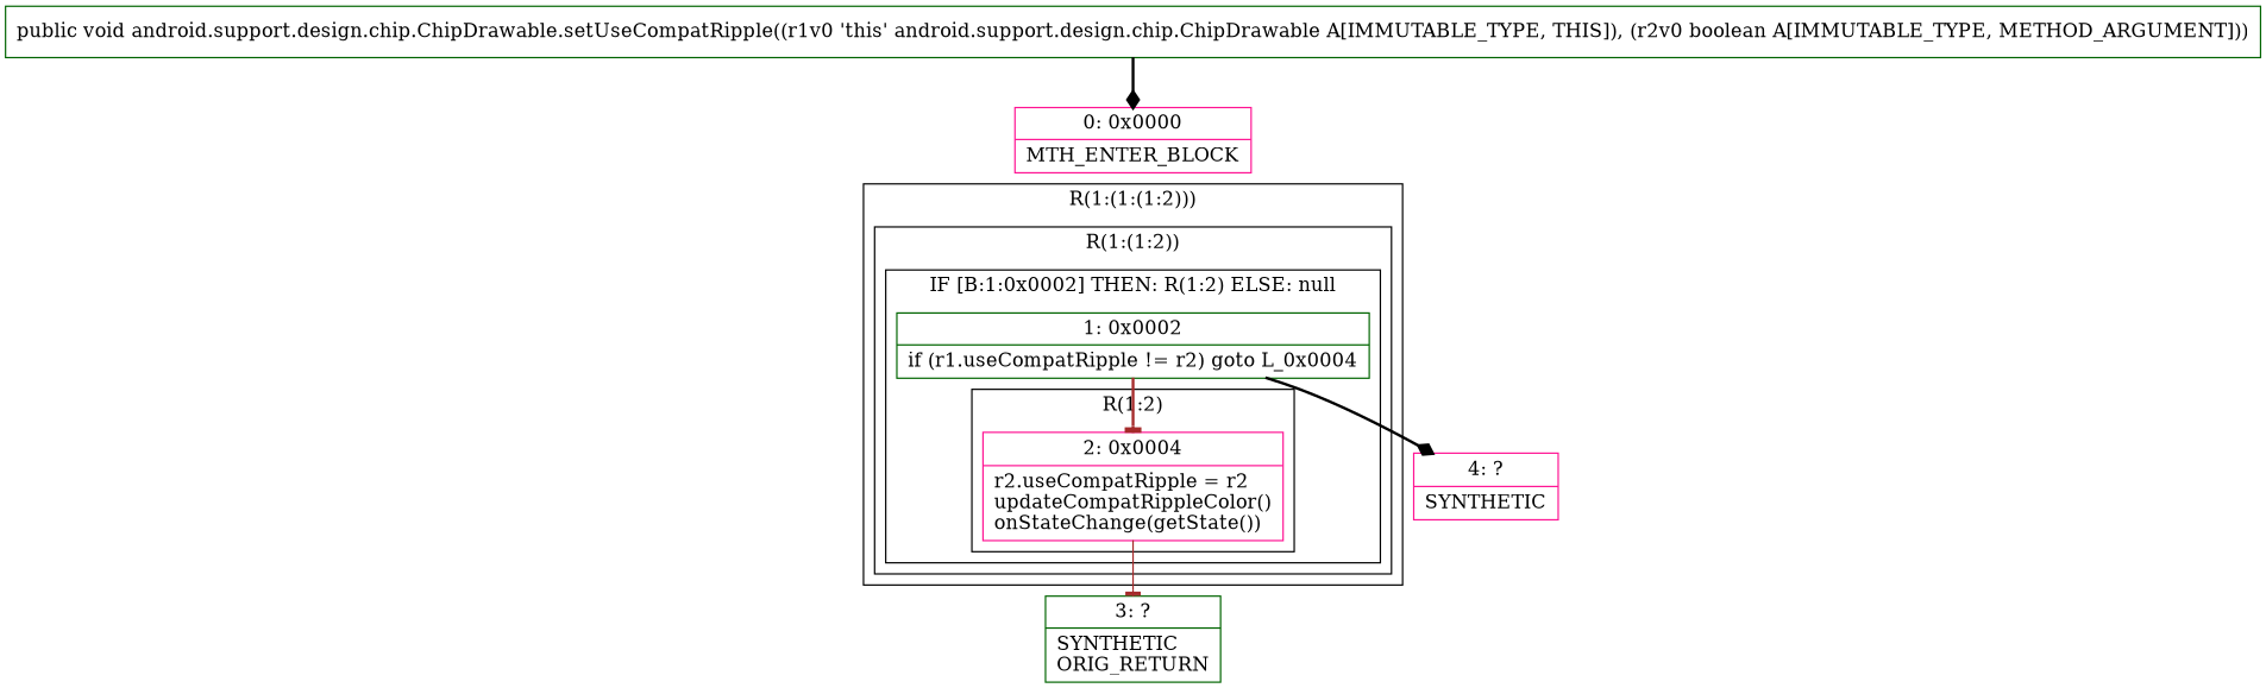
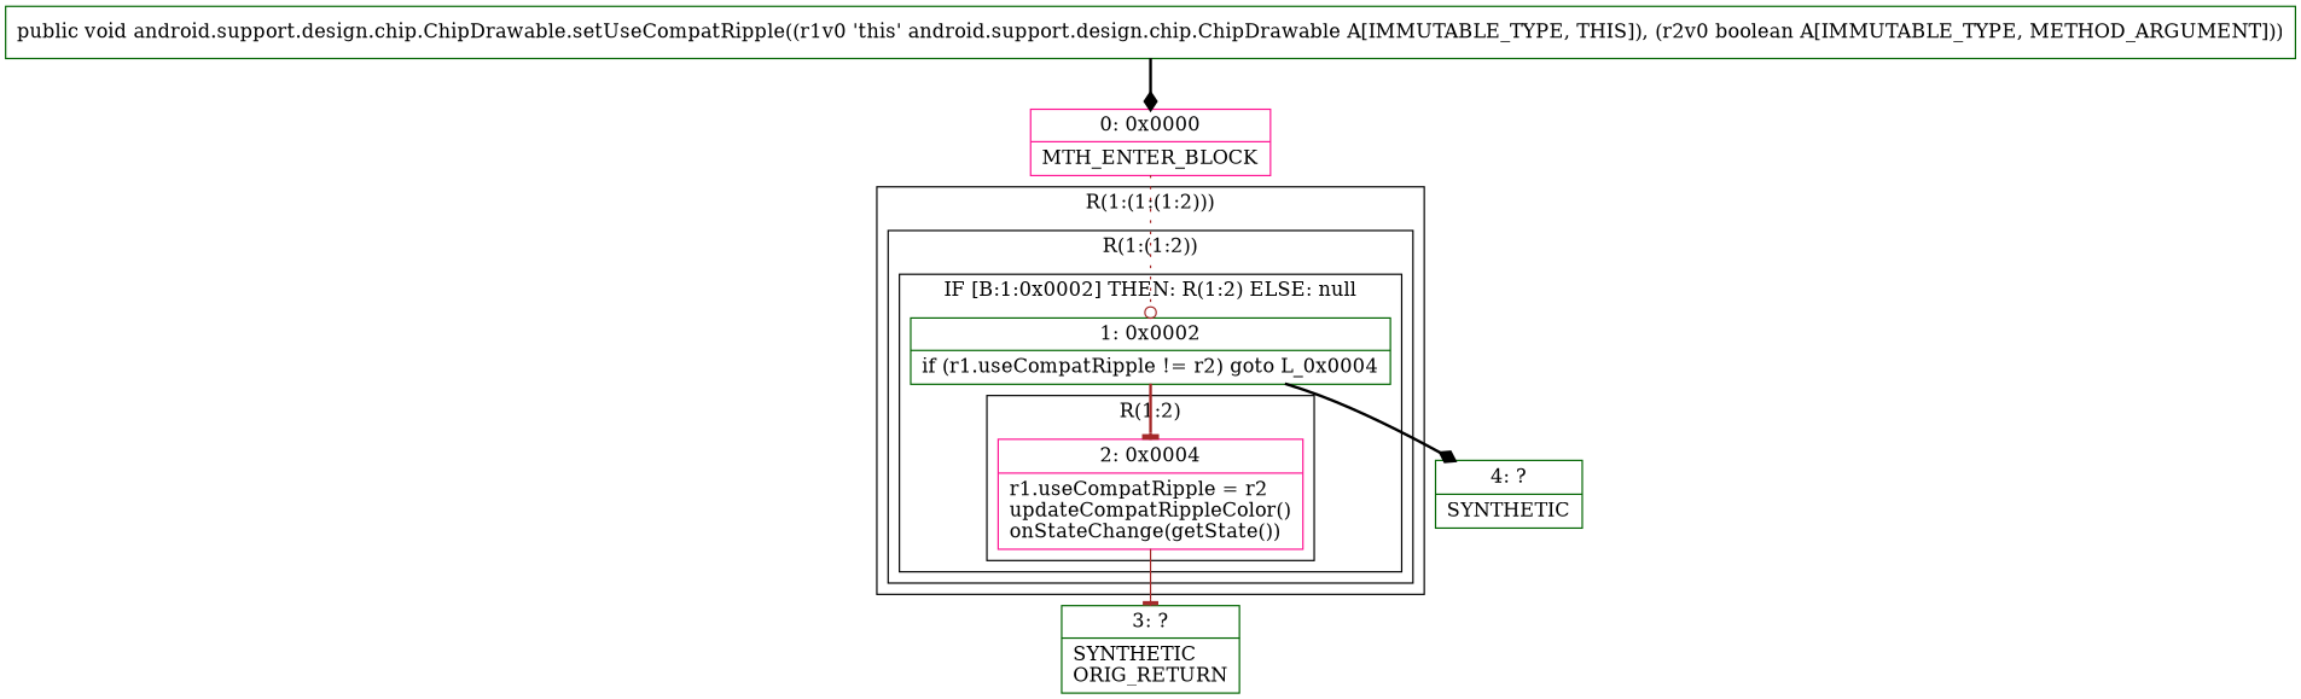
  digraph {
    node [color=deeppink shape=record]
    edge [arrowhead=tee color=brown style=bold]
-   n1 [label="{2\:\ 0x0004|r2.useCompatRipple = r2\lupdateCompatRippleColor()\lonStateChange(getState())\l}"]
+   n1 [label="{2\:\ 0x0004|r1.useCompatRipple = r2\lupdateCompatRippleColor()\lonStateChange(getState())\l}"]
    n2 [color=darkgreen label="{1\:\ 0x0002|if (r1.useCompatRipple != r2) goto L_0x0004\l}"]
    n3 [color=darkgreen label="{3\:\ ?|SYNTHETIC\lORIG_RETURN\l}"]
-   n4 [label="{4\:\ ?|SYNTHETIC\l}"]
+   n4 [color=darkgreen label="{4\:\ ?|SYNTHETIC\l}"]
    n5 [label="{0\:\ 0x0000|MTH_ENTER_BLOCK\l}"]
    n6 [color=darkgreen label="{public void android.support.design.chip.ChipDrawable.setUseCompatRipple((r1v0 'this' android.support.design.chip.ChipDrawable A[IMMUTABLE_TYPE, THIS]), (r2v0 boolean A[IMMUTABLE_TYPE, METHOD_ARGUMENT])) }"]
    subgraph cluster_1 {
      label="R(1:(1:(1:2)))"
      subgraph cluster_2 {
        label="R(1:(1:2))"
        subgraph cluster_3 {
          label="IF [B:1:0x0002] THEN: R(1:2) ELSE: null"
          n2
          subgraph cluster_4 {
            label="R(1:2)"
            n1
          }
        }
      }
    }
    n1 -> n3 [style=solid]
    n2 -> n1
    n2 -> n4 [arrowhead=diamond color=black]
+   n5 -> n2 [arrowhead=odot style=dotted]
    n6 -> n5 [arrowhead=diamond color=black]
  }
